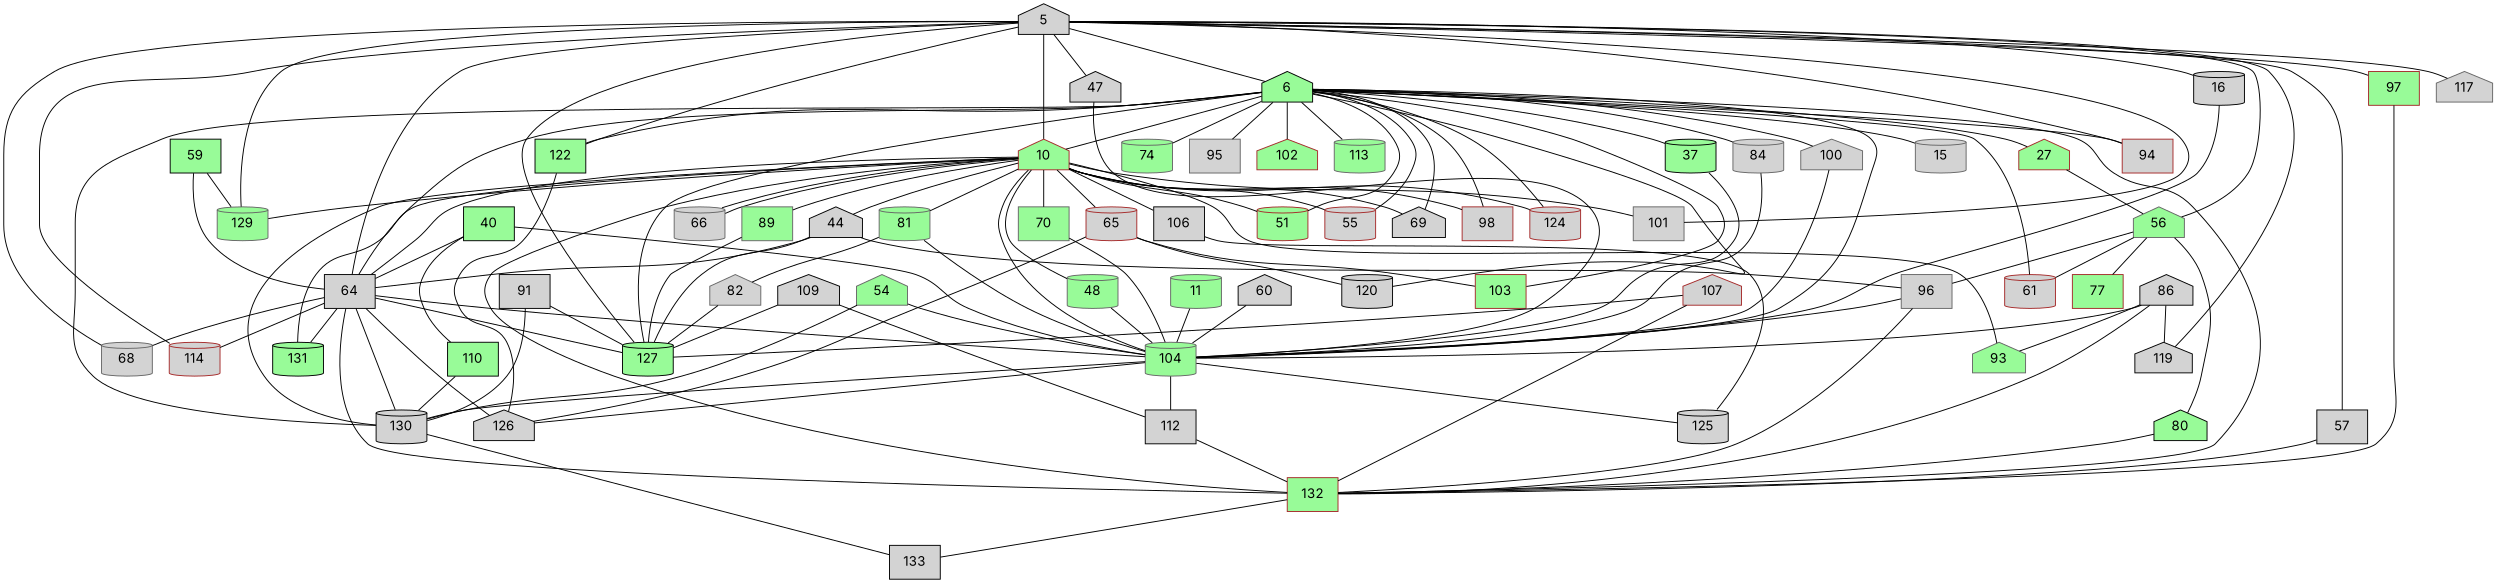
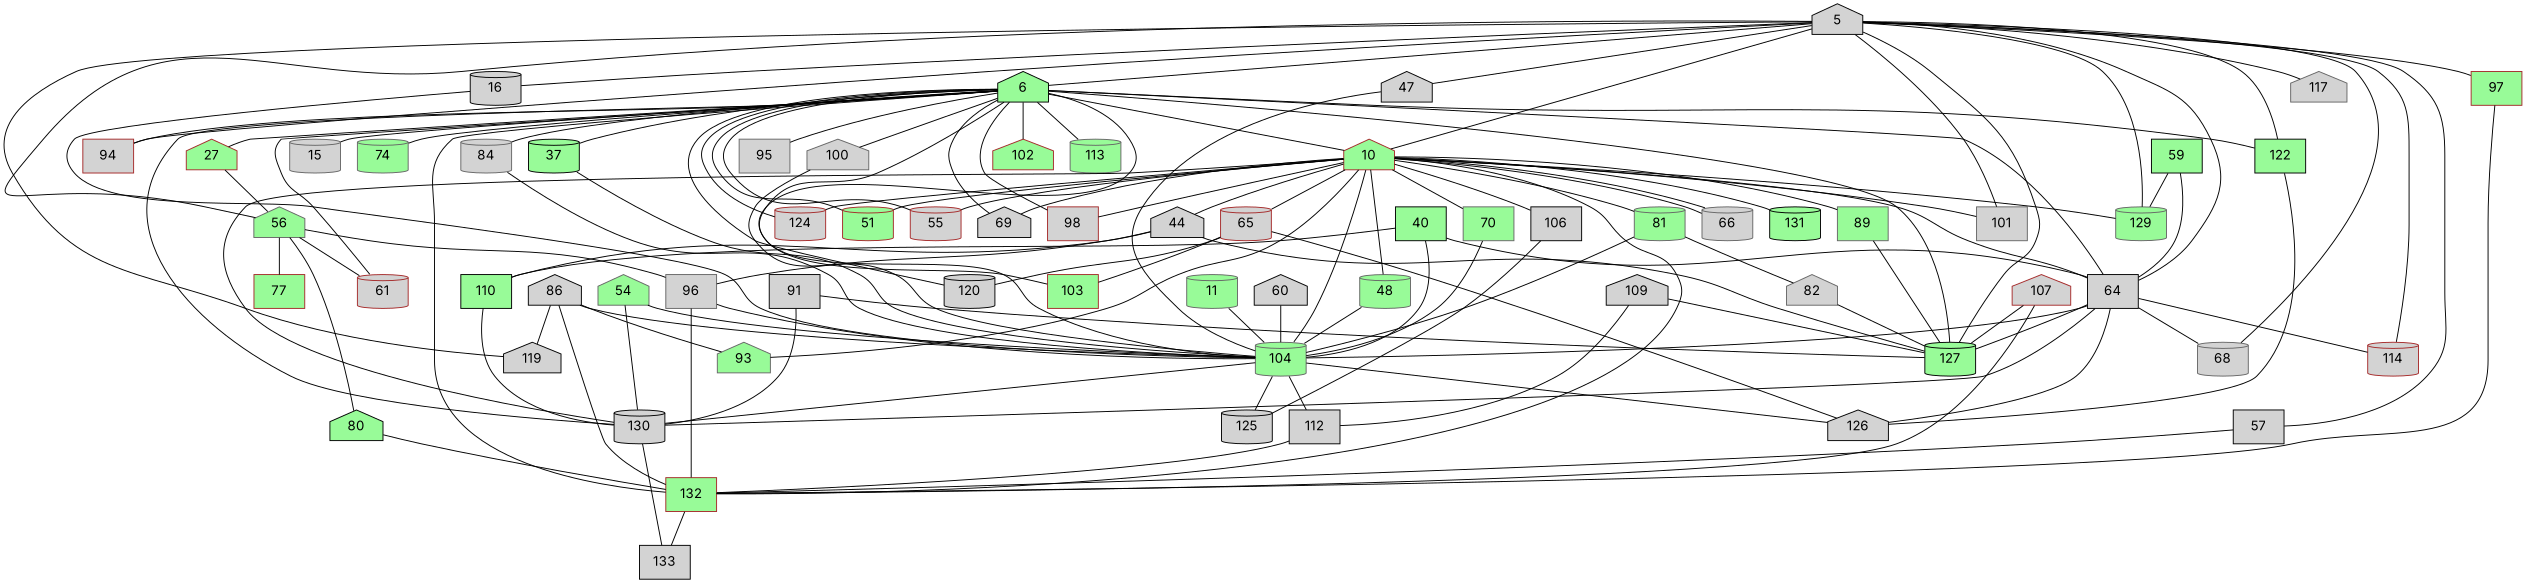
  graph {
    fontname=Inter
    node [color=black fillcolor=lightgrey fontname=Inter shape=cylinder style=filled]
    edge [fontname=Inter]
    5 [shape=house super="+3+4"]
    6 [fillcolor=palegreen shape=house super="+2"]
    10 [color=brown fillcolor=palegreen shape=house super="+8"]
    16
    47 [shape=house]
    56 [color=gray40 fillcolor=palegreen shape=house super="+20+14"]
    57 [shape=box]
    64 [shape=box super="+50+35"]
    68 [color=gray40]
    94 [color=brown shape=box]
    97 [color=brown fillcolor=palegreen shape=box]
    101 [color=gray40 shape=box super="+92"]
    114 [color=brown]
    117 [color=gray40 shape=house]
    119 [shape=house]
    122 [fillcolor=palegreen shape=box super="+116"]
    127 [fillcolor=palegreen super="+121+85+45+105"]
    129 [color=gray40 fillcolor=palegreen super="+39"]
    104 [color=gray40 fillcolor=palegreen super="+19+83+73+99"]
    15 [color=gray40]
    27 [color=brown fillcolor=palegreen shape=house]
    37 [fillcolor=palegreen]
    51 [color=brown fillcolor=palegreen]
    55 [color=brown]
    61 [color=brown]
    69 [shape=house]
    74 [color=gray40 fillcolor=palegreen]
    84 [color=gray40]
    95 [color=gray40 shape=box]
    98 [color=brown shape=box]
    100 [color=gray40 shape=house]
    102 [color=brown fillcolor=palegreen shape=house]
    103 [color=brown fillcolor=palegreen shape=box]
    113 [color=gray40 fillcolor=palegreen]
    120
    124 [color=brown]
    130 [super="+41+71+118"]
    132 [color=brown fillcolor=palegreen shape=box super="+76+31+36+128+90"]
    44 [shape=house super="+22"]
    48 [color=gray40 fillcolor=palegreen]
    65 [color=brown super="+52"]
    66 [color=gray40]
    70 [color=gray40 fillcolor=palegreen shape=box]
    81 [color=gray40 fillcolor=palegreen super="+17"]
    89 [color=gray40 fillcolor=palegreen shape=box super="+43"]
    93 [color=gray40 fillcolor=palegreen shape=house]
    106 [shape=box]
    131 [fillcolor=palegreen]
    96 [color=gray40 shape=box super="+72"]
    77 [color=brown fillcolor=palegreen shape=box]
    80 [fillcolor=palegreen shape=house]
    126 [shape=house super="+30+108"]
    112 [shape=box super="+58"]
    125
    133 [shape=box]
    82 [color=gray40 shape=house]
    11 [color=gray40 fillcolor=palegreen]
    40 [fillcolor=palegreen shape=box super="+38"]
    110 [fillcolor=palegreen shape=box]
    54 [color=gray40 fillcolor=palegreen shape=house]
    59 [fillcolor=palegreen shape=box]
    60 [shape=house]
    86 [shape=house super="+78"]
    91 [shape=box]
    107 [color=brown shape=house]
    109 [shape=house]
    5 -- 6 [weight=6]
    5 -- 10 [weight=6]
    5 -- 16
    5 -- 47
    5 -- 56 [weight=4]
    5 -- 57
    5 -- 64 [weight=5]
    5 -- 68
    5 -- 94
    5 -- 97
    5 -- 101 [weight=2]
    5 -- 114
    5 -- 117
    5 -- 119
    5 -- 122 [weight=3]
    5 -- 127 [weight=3]
    5 -- 129 [weight=2]
    6 -- 10 [weight=4]
    6 -- 64 [weight=3]
    6 -- 94
    6 -- 122
    6 -- 127 [weight=4]
    6 -- 104 [weight=5]
    6 -- 15 [weight=2]
    6 -- 27
    6 -- 37
    6 -- 51
    6 -- 55
    6 -- 61
    6 -- 69
    6 -- 74 [weight=2]
    6 -- 84
    6 -- 95 [weight=2]
    6 -- 98
    6 -- 100
    6 -- 102 [weight=2]
    6 -- 103
    6 -- 113 [weight=2]
    6 -- 120
    6 -- 124
    6 -- 130 [weight=3]
    6 -- 132 [weight=4]
    10 -- 64 [weight=2]
    10 -- 101
    10 -- 129
    10 -- 104 [weight=5]
    10 -- 51
    10 -- 55
    10 -- 69
    10 -- 98
    10 -- 124
    10 -- 130
    10 -- 132
    10 -- 44
    10 -- 48
    10 -- 65 [weight=3]
    10 -- 66
    10 -- 66
    10 -- 70
    10 -- 81 [weight=2]
    10 -- 89
    10 -- 93
    10 -- 106 [weight=2]
    10 -- 131
    16 -- 104
    47 -- 104
    56 -- 61
    56 -- 96
    56 -- 77 [weight=2]
    56 -- 80
    57 -- 132
    64 -- 68
    64 -- 114
    64 -- 127 [weight=3]
    64 -- 104 [weight=6]
    64 -- 130 [weight=5]
-   64 -- 132 [weight=7]
-   64 -- 131
    64 -- 126
    97 -- 132
    122 -- 126
    104 -- 130
    104 -- 126
    104 -- 112 [weight=2]
    104 -- 125
    27 -- 56
    37 -- 104
    84 -- 104
    100 -- 104
    130 -- 133
    132 -- 133
-   44 -- 64 [weight=2]
+   44 -- 110 [weight=2]
    44 -- 127
    44 -- 96
    48 -- 104
    65 -- 103
    65 -- 120
    65 -- 126
    70 -- 104
    81 -- 104
    81 -- 82
    89 -- 127
    106 -- 125
    96 -- 104
    96 -- 132
    80 -- 132
    112 -- 132
    82 -- 127
    11 -- 104 [weight=2]
    40 -- 64 [weight=2]
    40 -- 104
    40 -- 110
    110 -- 130
    54 -- 104
    54 -- 130
    59 -- 64
    59 -- 129
    60 -- 104 [weight=2]
    86 -- 119
    86 -- 104 [weight=2]
    86 -- 132
    86 -- 93
    91 -- 127
    91 -- 130
    107 -- 127
    107 -- 132
    109 -- 127
    109 -- 112
  }
